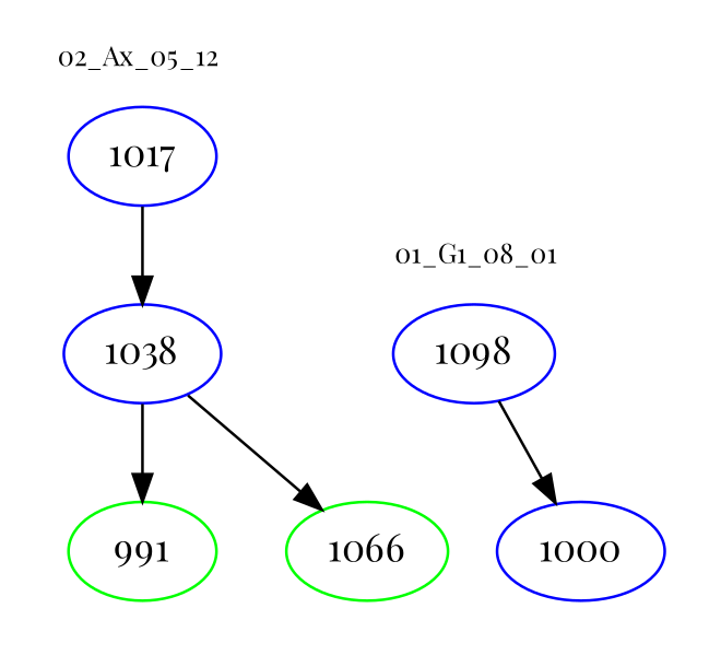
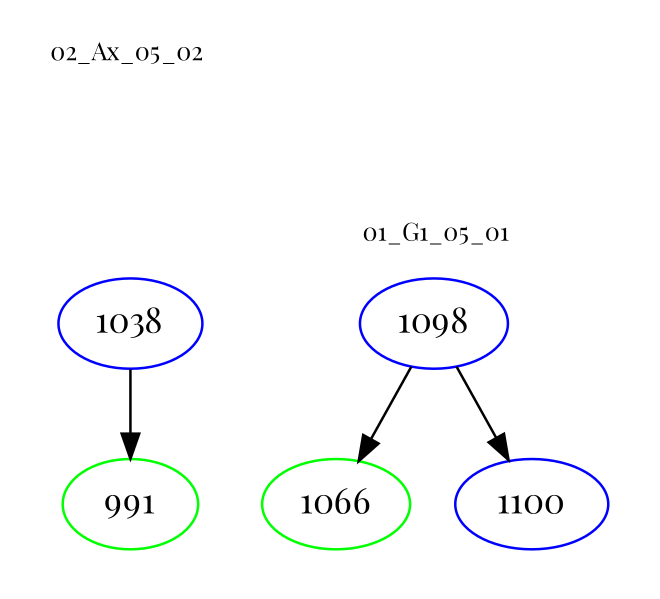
  digraph {
    fontname="Playfair Display"
    node [color=blue fontname="Playfair Display"]
    edge [color=black fontname="Playfair Display"]
-   n1 [label=1017]
    n2 [color=green label=991]
    n3 [label=1038]
    n4 [label=1098]
    n5 [color=green label=1066]
-   n6 [label=1000]
+   n6 [label=1100]
    subgraph cluster_1 {
      color=white
      fontsize=10
-     label="02_Ax_05_12"
-     n1
+     label="02_Ax_05_02"
      n2
      n3
    }
    subgraph cluster_2 {
      color=white
      fontsize=10
-     label="01_G1_08_01"
+     label="01_G1_05_01"
      n4
      n5
      n6
    }
-   n1 -> n3
    n3 -> n2
-   n3 -> n5
+   n4 -> n5
    n4 -> n6
  }
